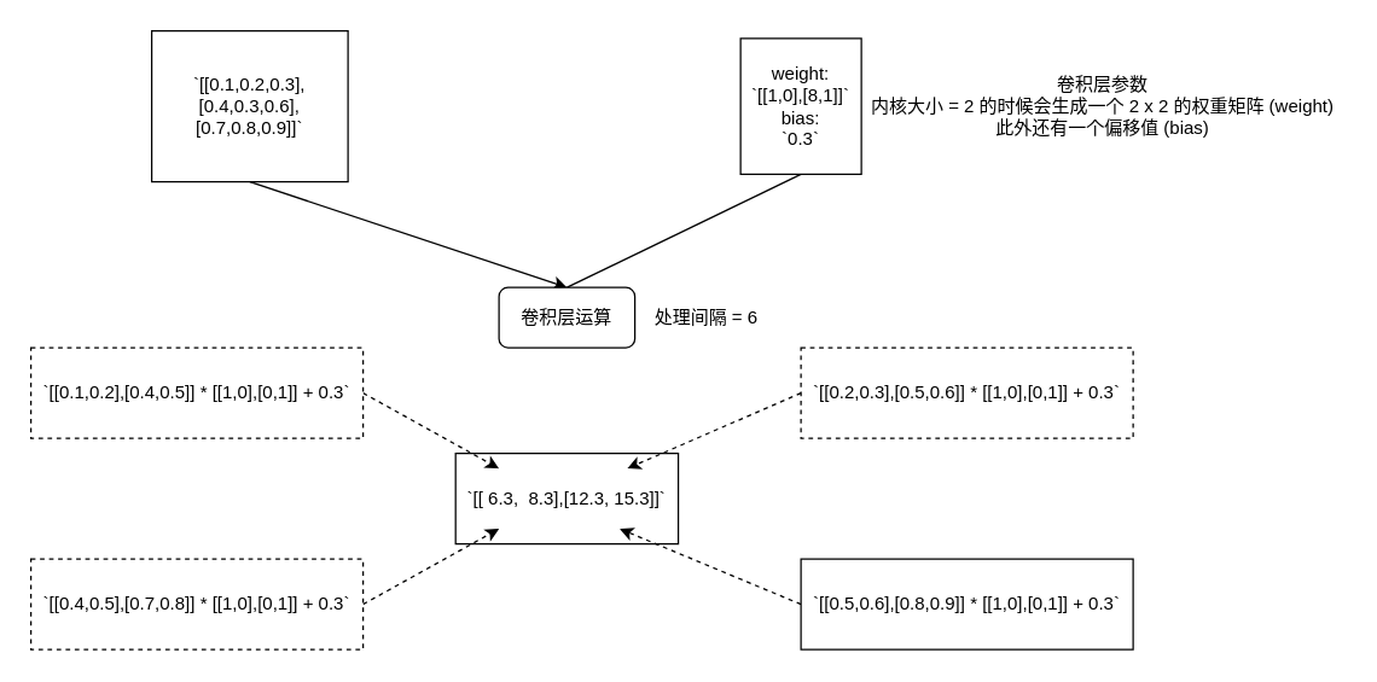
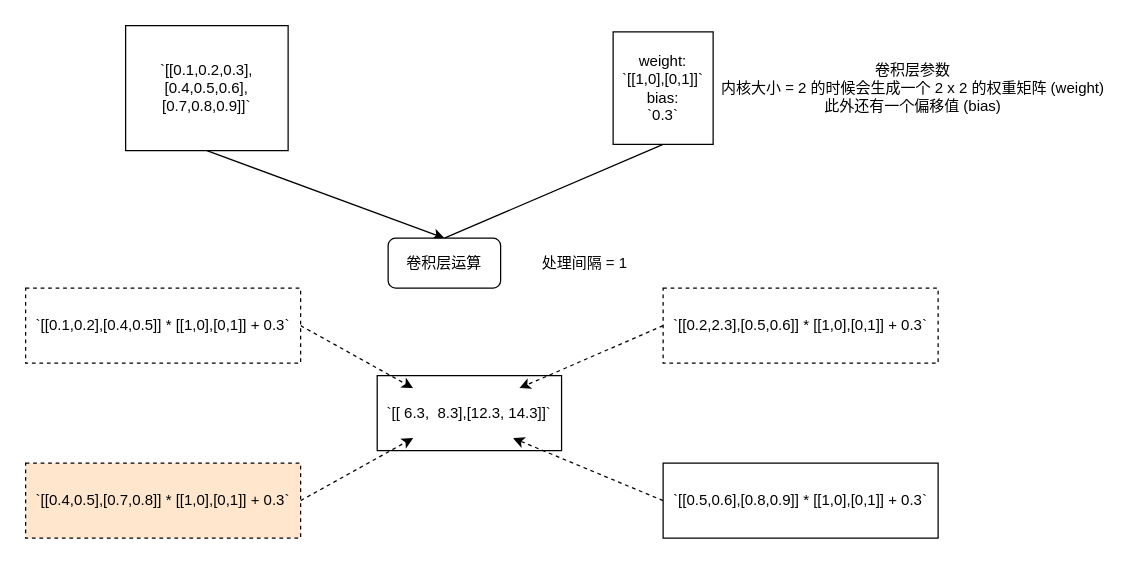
  <mxCell id="0" />
  <mxCell id="1" parent="0" />
- <mxCell id="2" value="`[[ 6.3,&amp;nbsp; 8.3],[12.3, 15.3]]`" style="rounded=0;whiteSpace=wrap;html=1;" parent="1" vertex="1"><mxGeometry x="301.25" y="300" width="147.5" height="60" as="geometry" /></mxCell>
+ <mxCell id="2" value="`[[ 6.3,&amp;nbsp; 8.3],[12.3, 14.3]]`" style="rounded=0;whiteSpace=wrap;html=1;" parent="1" vertex="1"><mxGeometry x="301.25" y="300" width="147.5" height="60" as="geometry" /></mxCell>
  <mxCell id="3" style="rounded=0;orthogonalLoop=1;jettySize=auto;html=1;exitX=0.5;exitY=1;exitDx=0;exitDy=0;entryX=0.5;entryY=0;entryDx=0;entryDy=0;" parent="1" source="4" target="8" edge="1"><mxGeometry relative="1" as="geometry" /></mxCell>
- <mxCell id="4" value="`[[0.1,0.2,0.3],[0.4,0.3,0.6],[0.7,0.8,0.9]]`" style="rounded=0;whiteSpace=wrap;html=1;" parent="1" vertex="1"><mxGeometry x="100" y="20" width="130" height="100" as="geometry" /></mxCell>
+ <mxCell id="4" value="`[[0.1,0.2,0.3],[0.4,0.5,0.6],[0.7,0.8,0.9]]`" style="rounded=0;whiteSpace=wrap;html=1;" parent="1" vertex="1"><mxGeometry x="100" y="20" width="130" height="100" as="geometry" /></mxCell>
  <mxCell id="5" style="rounded=0;orthogonalLoop=1;jettySize=auto;html=1;exitX=0.5;exitY=1;exitDx=0;exitDy=0;entryX=0.5;entryY=0;entryDx=0;entryDy=0;endArrow=none;" parent="1" source="6" target="8" edge="1"><mxGeometry relative="1" as="geometry"><mxPoint x="370" y="190" as="targetPoint" /></mxGeometry></mxCell>
- <mxCell id="6" value="weight:&lt;br&gt;`[[1,0],[8,1]]`&lt;br&gt;bias:&lt;br&gt;`0.3`" style="rounded=0;whiteSpace=wrap;html=1;" parent="1" vertex="1"><mxGeometry x="490" y="25" width="80" height="90" as="geometry" /></mxCell>
+ <mxCell id="6" value="weight:&lt;br&gt;`[[1,0],[0,1]]`&lt;br&gt;bias:&lt;br&gt;`0.3`" style="rounded=0;whiteSpace=wrap;html=1;" parent="1" vertex="1"><mxGeometry x="490" y="25" width="80" height="90" as="geometry" /></mxCell>
  <mxCell id="7" value="卷积层参数&lt;br&gt;内核大小 = 2 的时候会生成一个 2 x 2 的权重矩阵 (weight)&lt;br&gt;此外还有一个偏移值 (bias)" style="text;html=1;strokeColor=none;fillColor=none;align=center;verticalAlign=middle;whiteSpace=wrap;rounded=0;" parent="1" vertex="1"><mxGeometry x="570" y="45" width="320" height="50" as="geometry" /></mxCell>
- <mxCell id="8" value="卷积层运算" style="rounded=1;whiteSpace=wrap;html=1;" parent="1" vertex="1"><mxGeometry x="330" y="190" width="90" height="40" as="geometry" /></mxCell>
- <mxCell id="9" value="处理间隔 = 6" style="text;html=1;strokeColor=none;fillColor=none;align=center;verticalAlign=middle;whiteSpace=wrap;rounded=0;" parent="1" vertex="1"><mxGeometry x="425" y="200" width="85" height="20" as="geometry" /></mxCell>
+ <mxCell id="8" value="卷积层运算" style="rounded=1;whiteSpace=wrap;html=1;" parent="1" vertex="1"><mxGeometry x="310" y="190" width="90" height="40" as="geometry" /></mxCell>
+ <mxCell id="9" value="处理间隔 = 1" style="text;html=1;strokeColor=none;fillColor=none;align=center;verticalAlign=middle;whiteSpace=wrap;rounded=0;" parent="1" vertex="1"><mxGeometry x="425" y="200" width="85" height="20" as="geometry" /></mxCell>
  <mxCell id="10" style="edgeStyle=none;rounded=0;orthogonalLoop=1;jettySize=auto;html=1;exitX=1;exitY=0.5;exitDx=0;exitDy=0;dashed=1;entryX=0.25;entryY=0;entryDx=0;entryDy=0;" parent="1" source="11" target="12" edge="1"><mxGeometry relative="1" as="geometry"><mxPoint x="270" y="270" as="targetPoint" /></mxGeometry></mxCell>
  <mxCell id="11" value="&lt;span style=&quot;white-space: normal&quot;&gt;`[[0.1,0.2],[0.4,0.5]] * [[1,0],[0,1]] + 0.3`&lt;/span&gt;" style="rounded=0;whiteSpace=wrap;html=1;strokeColor=#000000;dashed=1;" parent="1" vertex="1"><mxGeometry y="230" width="220" height="60" as="geometry" x="20" /></mxCell>
  <mxCell id="12" value="&amp;nbsp;" style="text;html=1;strokeColor=none;fillColor=none;align=center;verticalAlign=middle;whiteSpace=wrap;rounded=0;dashed=1;" parent="1" vertex="1"><mxGeometry x="320" y="310" width="40" height="20" as="geometry" /></mxCell>
  <mxCell id="13" style="edgeStyle=none;rounded=0;orthogonalLoop=1;jettySize=auto;html=1;exitX=1;exitY=0.5;exitDx=0;exitDy=0;entryX=0.25;entryY=1;entryDx=0;entryDy=0;dashed=1;" parent="1" source="14" target="15" edge="1"><mxGeometry relative="1" as="geometry"><mxPoint x="240" y="380" as="sourcePoint" /></mxGeometry></mxCell>
- <mxCell id="14" value="&lt;span style=&quot;white-space: normal&quot;&gt;`[[0.4,0.5],[0.7,0.8]] * [[1,0],[0,1]] + 0.3`&lt;/span&gt;" style="rounded=0;whiteSpace=wrap;html=1;strokeColor=#000000;dashed=1;" parent="1" vertex="1"><mxGeometry y="370" width="220" height="60" as="geometry" x="20" /></mxCell>
+ <mxCell id="14" value="&lt;span style=&quot;white-space: normal&quot;&gt;`[[0.4,0.5],[0.7,0.8]] * [[1,0],[0,1]] + 0.3`&lt;/span&gt;" style="rounded=0;whiteSpace=wrap;html=1;strokeColor=#000000;dashed=1;fillColor=#ffe6cc;" parent="1" vertex="1"><mxGeometry y="370" width="220" height="60" as="geometry" x="20" /></mxCell>
  <mxCell id="15" value="&amp;nbsp;" style="text;html=1;strokeColor=none;fillColor=none;align=center;verticalAlign=middle;whiteSpace=wrap;rounded=0;dashed=1;" parent="1" vertex="1"><mxGeometry x="320" y="330" width="40" height="20" as="geometry" /></mxCell>
  <mxCell id="16" style="edgeStyle=none;rounded=0;orthogonalLoop=1;jettySize=auto;html=1;exitX=0;exitY=0.5;exitDx=0;exitDy=0;dashed=1;entryX=0.75;entryY=0;entryDx=0;entryDy=0;" parent="1" source="17" target="20" edge="1"><mxGeometry relative="1" as="geometry"><mxPoint x="460" y="260" as="targetPoint" /></mxGeometry></mxCell>
- <mxCell id="17" value="&lt;span style=&quot;white-space: normal&quot;&gt;`[[0.2,0.3],[0.5,0.6]] * [[1,0],[0,1]] + 0.3`&lt;/span&gt;" style="rounded=0;whiteSpace=wrap;html=1;strokeColor=#000000;dashed=1;" parent="1" vertex="1"><mxGeometry x="530" y="230" width="220" height="60" as="geometry" /></mxCell>
+ <mxCell id="17" value="&lt;span style=&quot;white-space: normal&quot;&gt;`[[0.2,2.3],[0.5,0.6]] * [[1,0],[0,1]] + 0.3`&lt;/span&gt;" style="rounded=0;whiteSpace=wrap;html=1;strokeColor=#000000;dashed=1;" parent="1" vertex="1"><mxGeometry x="530" y="230" width="220" height="60" as="geometry" /></mxCell>
  <mxCell id="18" style="edgeStyle=none;rounded=0;orthogonalLoop=1;jettySize=auto;html=1;exitX=0;exitY=0.5;exitDx=0;exitDy=0;entryX=0.75;entryY=1;entryDx=0;entryDy=0;dashed=1;" parent="1" source="19" target="21" edge="1"><mxGeometry relative="1" as="geometry" /></mxCell>
  <mxCell id="19" value="&lt;span style=&quot;white-space: normal&quot;&gt;`[[0.5,0.6],[0.8,0.9]] * [[1,0],[0,1]] + 0.3`&lt;/span&gt;" style="rounded=0;whiteSpace=wrap;html=1;strokeColor=#000000;dashed=0;" parent="1" vertex="1"><mxGeometry x="530" y="370" width="220" height="60" as="geometry" /></mxCell>
  <mxCell id="20" value="&amp;nbsp;" style="text;html=1;strokeColor=none;fillColor=none;align=center;verticalAlign=middle;whiteSpace=wrap;rounded=0;dashed=1;" parent="1" vertex="1"><mxGeometry x="385" y="310" width="40" height="20" as="geometry" /></mxCell>
  <mxCell id="21" value="&amp;nbsp;" style="text;html=1;strokeColor=none;fillColor=none;align=center;verticalAlign=middle;whiteSpace=wrap;rounded=0;dashed=1;" parent="1" vertex="1"><mxGeometry x="380" y="330" width="40" height="20" as="geometry" /></mxCell>
